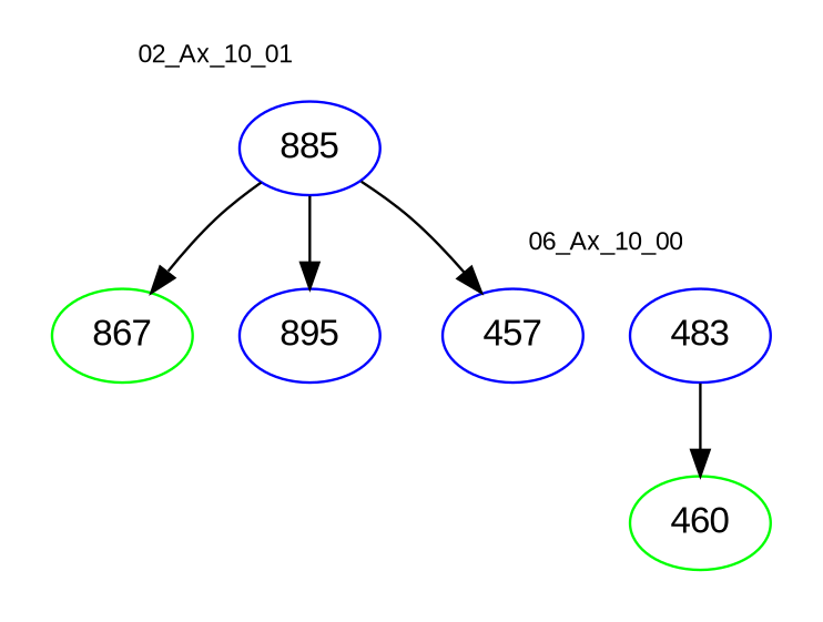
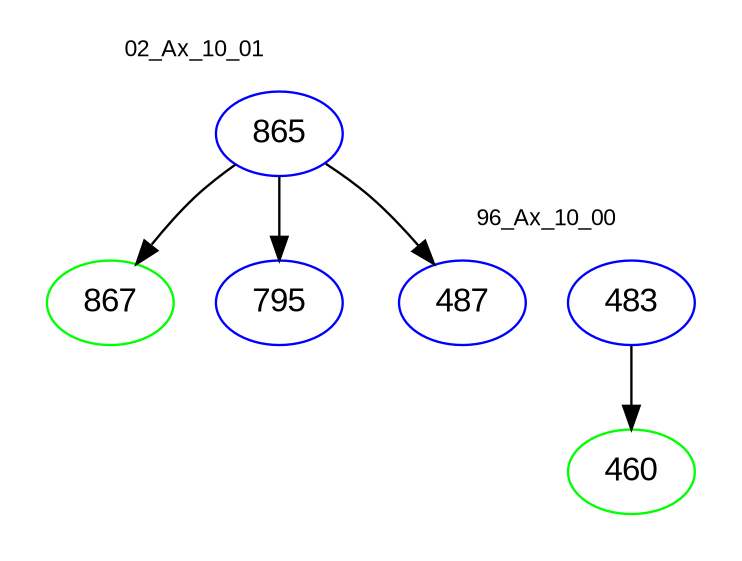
  digraph {
    fontname="Liberation Sans"
    node [color=blue fontname="Liberation Sans"]
    edge [color=black fontname="Liberation Sans"]
-   n1 [label=885]
+   n1 [label=865]
    n2 [color=green label=867]
-   n3 [label=895]
+   n3 [label=795]
    n4 [label=483]
    n5 [color=green label=460]
-   n6 [label=457]
+   n6 [label=487]
    subgraph cluster_1 {
      color=white
      fontsize=10
      label="02_Ax_10_01"
      n1
      n2
      n3
    }
    subgraph cluster_2 {
      color=white
      fontsize=10
-     label="06_Ax_10_00"
+     label="96_Ax_10_00"
      n4
      n5
      n6
    }
    n1 -> n2
    n1 -> n3
    n1 -> n6
    n4 -> n5
  }
